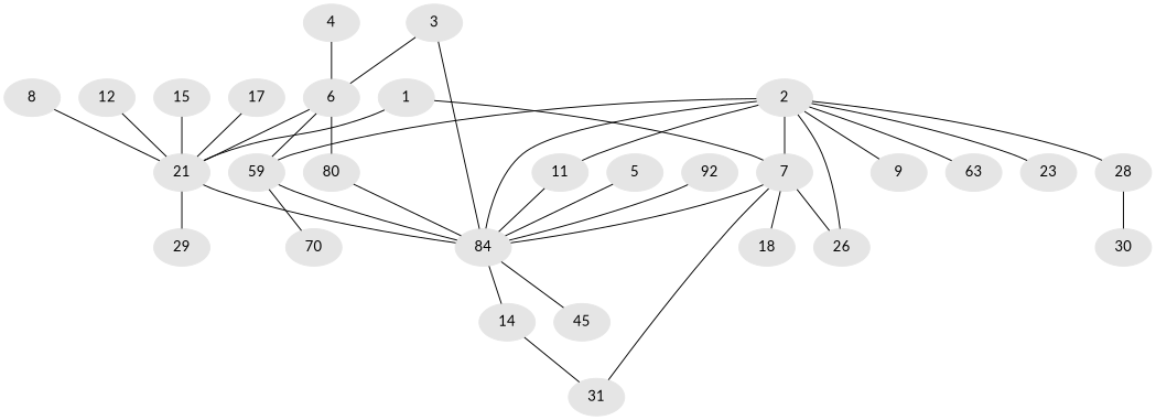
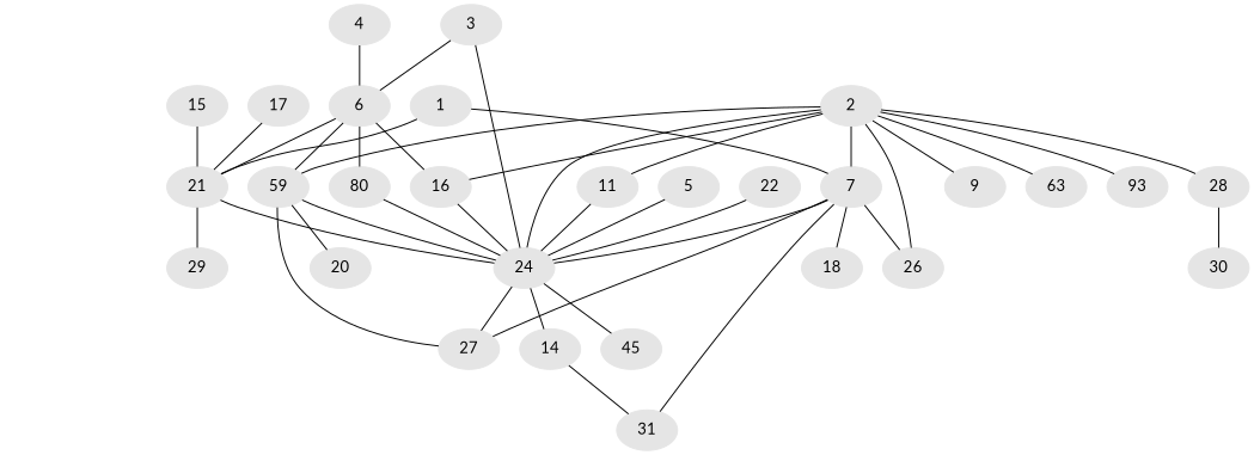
  graph {
    fontname=Lato
    node [color=gray90 fontname=Lato style=filled]
    edge [fontname=Lato weight=1.0]
    1
    7
    21
-   24 [label=84]
+   24
    26
    18
+   27
    31
    29
    2
    9
    11
    n13 [label=63]
+   16
    n15 [label=59]
-   23
+   23 [label=93]
    28
-   20 [label=70]
+   20
    14
    n20 [label=45]
    30
    3
    6
    n24 [label=80]
    4
    5
-   8
-   12
    15
    17
-   22 [label=92]
+   22
    1 -- 7
    1 -- 21
    7 -- 24
    7 -- 26
    7 -- 18
+   7 -- 27
    7 -- 31
    21 -- 24
    21 -- 29
+   24 -- 27
    24 -- 14
    24 -- n20
    2 -- 7
    2 -- 24
    2 -- 26
    2 -- 9
    2 -- 11
    2 -- n13
+   2 -- 16 [weight=2.0]
    2 -- n15
    2 -- 23
    2 -- 28
    11 -- 24
+   16 -- 24 [weight=2.0]
    n15 -- 24
+   n15 -- 27
    n15 -- 20
    28 -- 30 [weight=2.0]
    14 -- 31
    3 -- 24
    3 -- 6
    6 -- 21
+   6 -- 16
    6 -- n15
    6 -- n24
    n24 -- 24
    4 -- 6
    5 -- 24
-   8 -- 21
-   12 -- 21
    15 -- 21
    17 -- 21
    22 -- 24
  }
